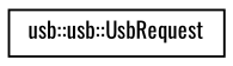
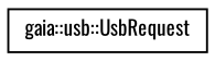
  digraph {
    rankdir=LR
    fontname=Oswald
-   n1 [color=black fillcolor=white fontname=Oswald fontsize=10 height=0.2 label="usb::usb::UsbRequest" shape=record style=filled width=0.4]
+   n1 [color=black fillcolor=white fontname=Oswald fontsize=10 height=0.2 label="gaia::usb::UsbRequest" shape=record style=filled width=0.4]
  }
